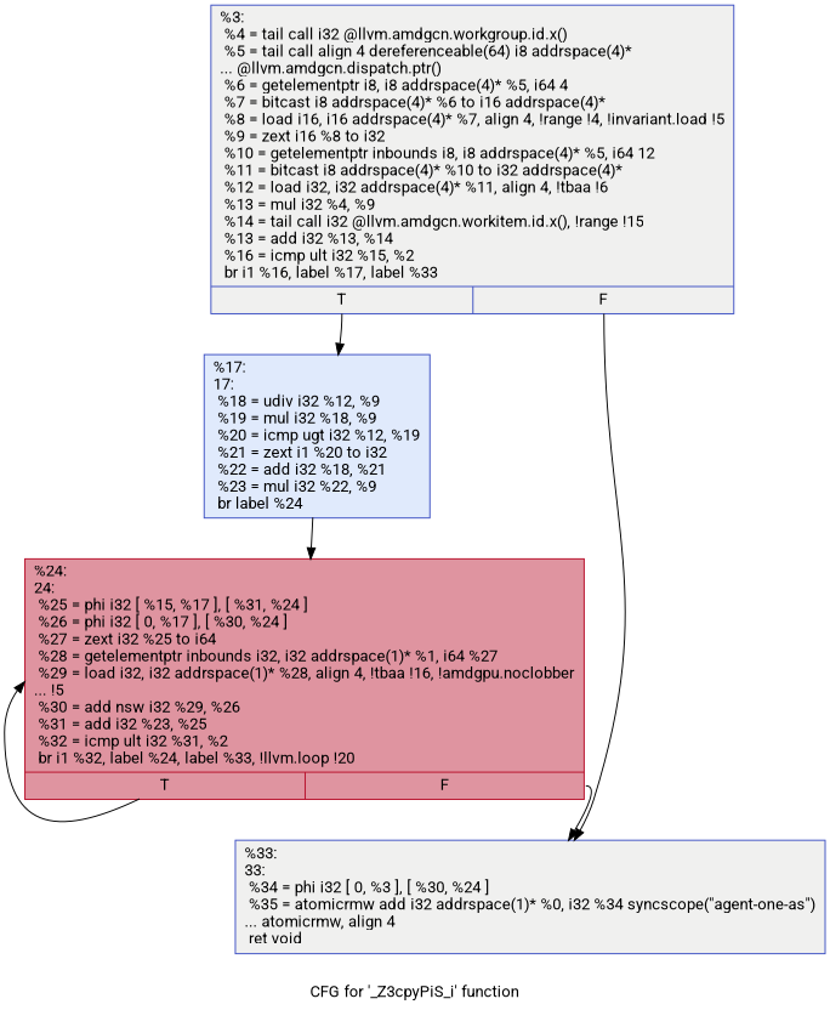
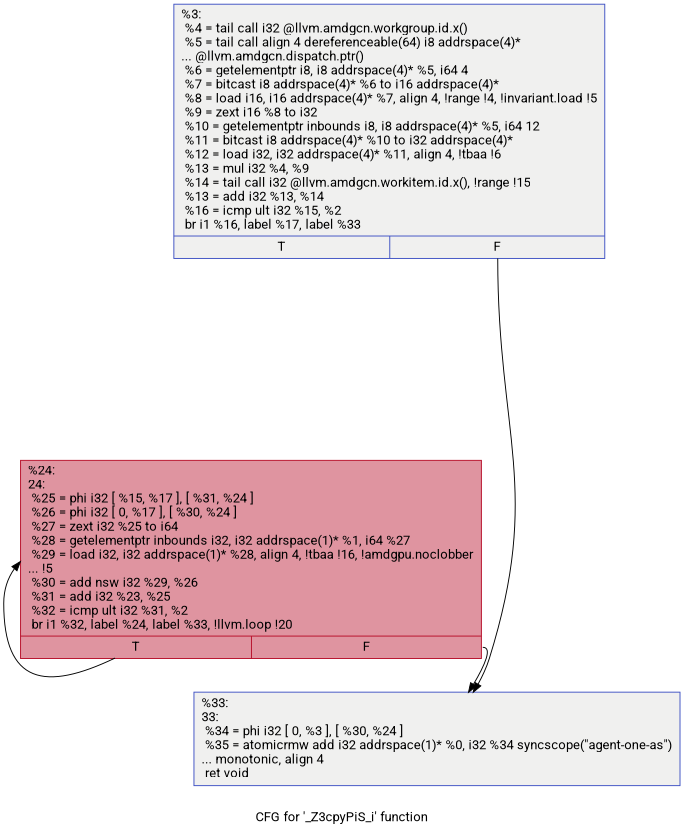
  digraph {
    fontname=Roboto
    label="CFG for '_Z3cpyPiS_i' function"
    node [color="#3d50c3ff" fillcolor="#dedcdb70" fontname=Roboto shape=record style=filled]
    edge [fontname=Roboto tailport=s0]
    n1 [label="{%3:\l  %4 = tail call i32 @llvm.amdgcn.workgroup.id.x()\l  %5 = tail call align 4 dereferenceable(64) i8 addrspace(4)*\l... @llvm.amdgcn.dispatch.ptr()\l  %6 = getelementptr i8, i8 addrspace(4)* %5, i64 4\l  %7 = bitcast i8 addrspace(4)* %6 to i16 addrspace(4)*\l  %8 = load i16, i16 addrspace(4)* %7, align 4, !range !4, !invariant.load !5\l  %9 = zext i16 %8 to i32\l  %10 = getelementptr inbounds i8, i8 addrspace(4)* %5, i64 12\l  %11 = bitcast i8 addrspace(4)* %10 to i32 addrspace(4)*\l  %12 = load i32, i32 addrspace(4)* %11, align 4, !tbaa !6\l  %13 = mul i32 %4, %9\l  %14 = tail call i32 @llvm.amdgcn.workitem.id.x(), !range !15\l  %13 = add i32 %13, %14\l  %16 = icmp ult i32 %15, %2\l  br i1 %16, label %17, label %33\l|{<s0>T|<s1>F}}"]
-   n2 [fillcolor="#b9d0f970" label="{%17:\l17:                                               \l  %18 = udiv i32 %12, %9\l  %19 = mul i32 %18, %9\l  %20 = icmp ugt i32 %12, %19\l  %21 = zext i1 %20 to i32\l  %22 = add i32 %18, %21\l  %23 = mul i32 %22, %9\l  br label %24\l}"]
-   n3 [label="{%33:\l33:                                               \l  %34 = phi i32 [ 0, %3 ], [ %30, %24 ]\l  %35 = atomicrmw add i32 addrspace(1)* %0, i32 %34 syncscope(\"agent-one-as\")\l... atomicrmw, align 4\l  ret void\l}"]
+   n3 [label="{%33:\l33:                                               \l  %34 = phi i32 [ 0, %3 ], [ %30, %24 ]\l  %35 = atomicrmw add i32 addrspace(1)* %0, i32 %34 syncscope(\"agent-one-as\")\l... monotonic, align 4\l  ret void\l}"]
    n4 [color="#b70d28ff" fillcolor="#b70d2870" label="{%24:\l24:                                               \l  %25 = phi i32 [ %15, %17 ], [ %31, %24 ]\l  %26 = phi i32 [ 0, %17 ], [ %30, %24 ]\l  %27 = zext i32 %25 to i64\l  %28 = getelementptr inbounds i32, i32 addrspace(1)* %1, i64 %27\l  %29 = load i32, i32 addrspace(1)* %28, align 4, !tbaa !16, !amdgpu.noclobber\l... !5\l  %30 = add nsw i32 %29, %26\l  %31 = add i32 %23, %25\l  %32 = icmp ult i32 %31, %2\l  br i1 %32, label %24, label %33, !llvm.loop !20\l|{<s0>T|<s1>F}}"]
-   n1 -> n2
    n1 -> n3 [tailport=s1]
-   n2 -> n4
    n4 -> n3 [tailport=s1]
    n4 -> n4
  }
